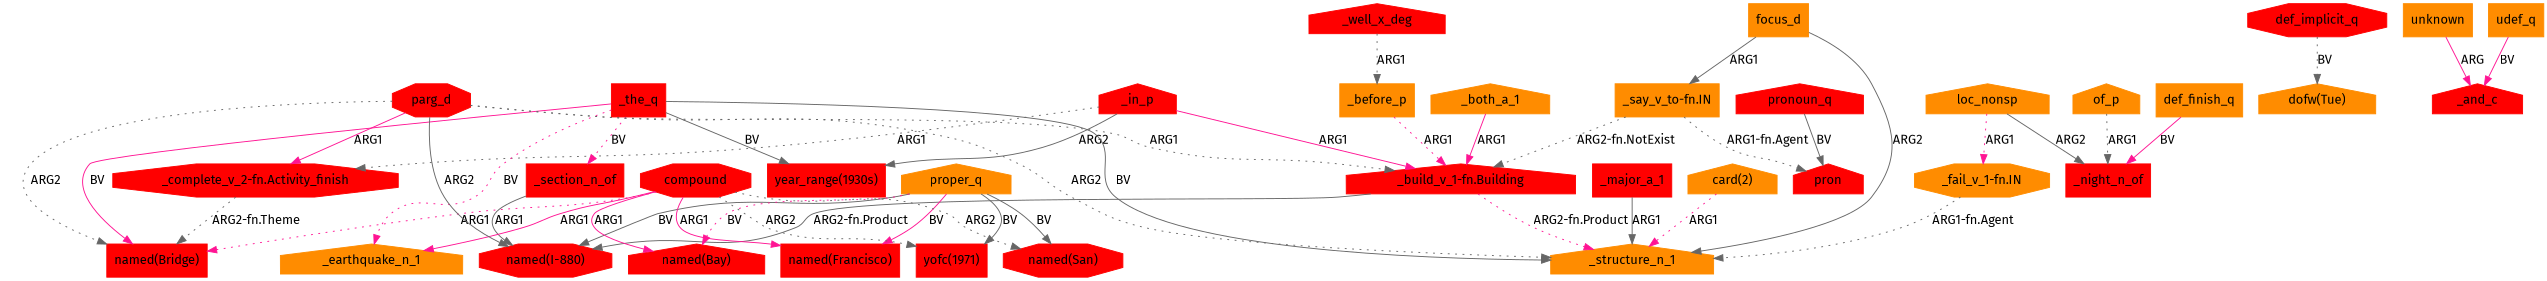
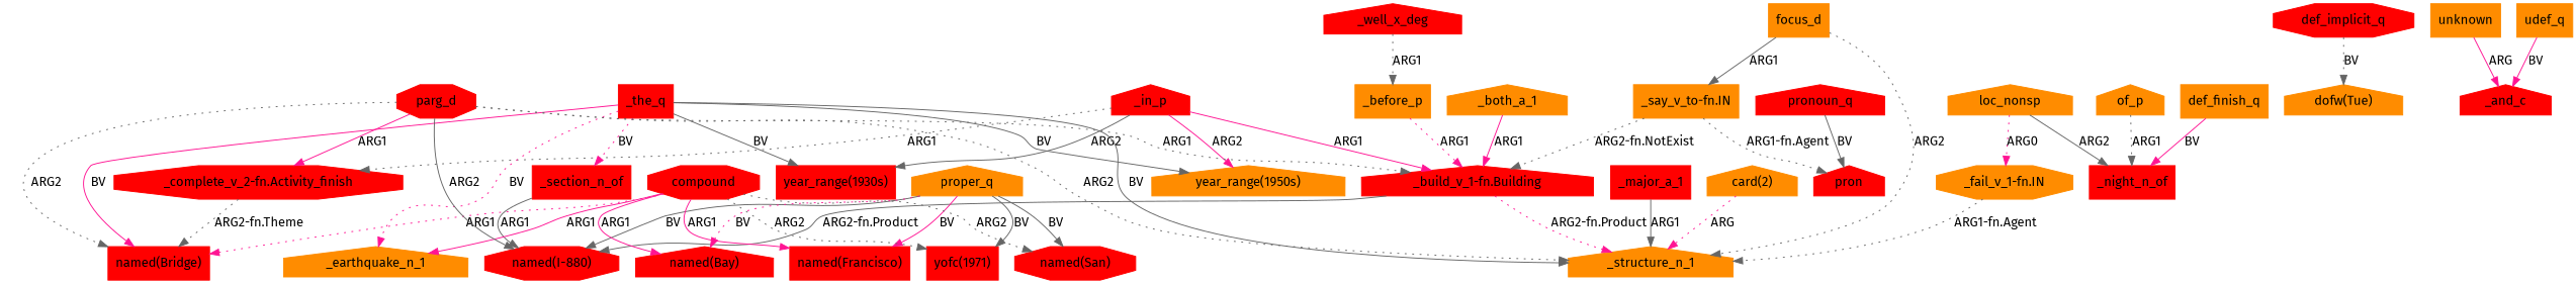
  digraph {
    fontname="Fira Sans"
    node [color=red fontname="Fira Sans" shape=house style=filled]
    edge [color=gray40 fontname="Fira Sans" style=solid]
    "_complete_v_2-fn.Activity_finish" [shape=octagon]
    _in_p
    "year_range(1930s)" [shape=box]
    "_build_v_1-fn.Building"
+   "year_range(1950s)" [color=darkorange]
    "named(Bridge)" [shape=box]
    _structure_n_1 [color=darkorange]
    "named(I-880)" [shape=octagon]
    of_p [color=darkorange]
    _night_n_of [shape=box]
    "dofw(Tue)" [color=darkorange]
    _before_p [color=darkorange shape=box]
    _earthquake_n_1 [color=darkorange]
    _the_q [shape=box]
    _section_n_of [shape=box]
    proper_q [color=darkorange]
    "named(Bay)"
    "named(Francisco)" [shape=box]
    "named(San)" [shape=octagon]
    "yofc(1971)" [shape=box]
    loc_nonsp [color=darkorange]
    "_fail_v_1-fn.IN" [color=darkorange shape=octagon]
    compound [shape=octagon]
    focus_d [color=darkorange shape=box]
    "_say_v_to-fn.IN" [color=darkorange shape=box]
    pron
    parg_d [shape=octagon]
    _major_a_1 [shape=box]
    _well_x_deg
    def_implicit_q [shape=octagon]
    pronoun_q
    "card(2)" [color=darkorange]
    unknown [color=darkorange shape=box]
    _and_c
    udef_q [color=darkorange shape=box]
    n36 [color=darkorange label=def_finish_q shape=box]
    _both_a_1 [color=darkorange]
    "_complete_v_2-fn.Activity_finish" -> "named(Bridge)" [label="ARG2-fn.Theme" style=dotted]
    _in_p -> "_complete_v_2-fn.Activity_finish" [label=ARG1 style=dotted]
    _in_p -> "year_range(1930s)" [label=ARG2]
    _in_p -> "_build_v_1-fn.Building" [color=deeppink label=ARG1]
+   _in_p -> "year_range(1950s)" [color=deeppink label=ARG2]
    "_build_v_1-fn.Building" -> _structure_n_1 [color=deeppink label="ARG2-fn.Product" style=dotted]
    "_build_v_1-fn.Building" -> "named(I-880)" [label="ARG2-fn.Product"]
    of_p -> _night_n_of [label=ARG1 style=dotted]
    _before_p -> "_build_v_1-fn.Building" [color=deeppink label=ARG1 style=dotted]
    _the_q -> "year_range(1930s)" [label=BV]
+   _the_q -> "year_range(1950s)" [label=BV]
    _the_q -> "named(Bridge)" [color=deeppink label=BV]
    _the_q -> _structure_n_1 [label=BV]
    _the_q -> _earthquake_n_1 [color=deeppink label=BV style=dotted]
    _the_q -> _section_n_of [color=deeppink label=BV style=dotted]
    _section_n_of -> "named(I-880)" [label=ARG1]
    proper_q -> "named(I-880)" [label=BV]
    proper_q -> "named(Bay)" [color=deeppink label=BV style=dotted]
    proper_q -> "named(Francisco)" [color=deeppink label=BV]
    proper_q -> "named(San)" [label=BV]
    proper_q -> "yofc(1971)" [label=BV]
    loc_nonsp -> _night_n_of [label=ARG2]
-   loc_nonsp -> "_fail_v_1-fn.IN" [color=deeppink label=ARG1 style=dotted]
+   loc_nonsp -> "_fail_v_1-fn.IN" [color=deeppink label=ARG0 style=dotted]
    "_fail_v_1-fn.IN" -> _structure_n_1 [label="ARG1-fn.Agent" style=dotted]
    compound -> "named(Bridge)" [color=deeppink label=ARG1 style=dotted]
    compound -> _earthquake_n_1 [color=deeppink label=ARG1]
    compound -> "named(Bay)" [color=deeppink label=ARG1]
    compound -> "named(Francisco)" [color=deeppink label=ARG1]
    compound -> "named(San)" [label=ARG2 style=dotted]
    compound -> "yofc(1971)" [label=ARG2 style=dotted]
-   focus_d -> _structure_n_1 [label=ARG2]
+   focus_d -> _structure_n_1 [label=ARG2 style=dotted]
    focus_d -> "_say_v_to-fn.IN" [label=ARG1]
    "_say_v_to-fn.IN" -> "_build_v_1-fn.Building" [label="ARG2-fn.NotExist" style=dotted]
    "_say_v_to-fn.IN" -> pron [label="ARG1-fn.Agent" style=dotted]
    parg_d -> "_complete_v_2-fn.Activity_finish" [color=deeppink label=ARG1]
    parg_d -> "_build_v_1-fn.Building" [label=ARG1 style=dotted]
    parg_d -> "named(Bridge)" [label=ARG2 style=dotted]
    parg_d -> _structure_n_1 [label=ARG2 style=dotted]
    parg_d -> "named(I-880)" [label=ARG2]
    _major_a_1 -> _structure_n_1 [label=ARG1]
    _well_x_deg -> _before_p [label=ARG1 style=dotted]
    def_implicit_q -> "dofw(Tue)" [label=BV style=dotted]
    pronoun_q -> pron [label=BV]
-   "card(2)" -> _structure_n_1 [color=deeppink label=ARG1 style=dotted]
+   "card(2)" -> _structure_n_1 [color=deeppink label=ARG style=dotted]
    unknown -> _and_c [color=deeppink label=ARG]
    udef_q -> _and_c [color=deeppink label=BV]
    n36 -> _night_n_of [color=deeppink label=BV]
    _both_a_1 -> "_build_v_1-fn.Building" [color=deeppink label=ARG1]
  }
